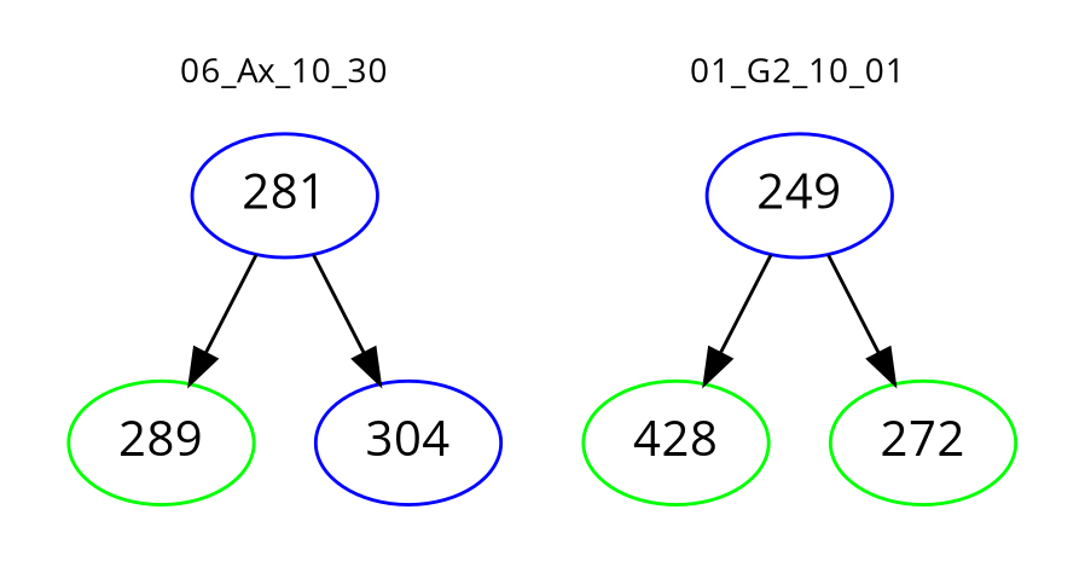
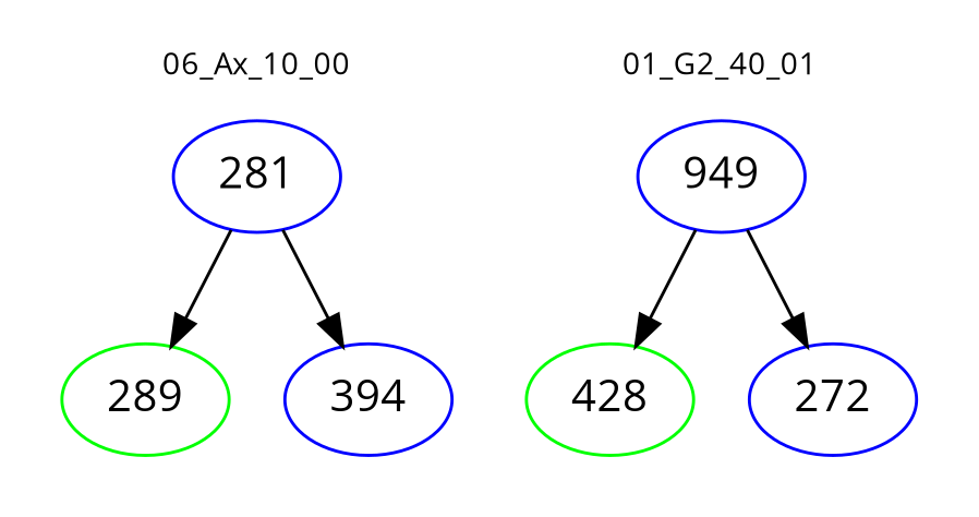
  digraph {
    fontname="Open Sans"
    node [color=blue fontname="Open Sans"]
    edge [color=black fontname="Open Sans"]
    n1 [label=281]
    n2 [color=green label=289]
-   n3 [label=304]
-   n4 [label=249]
+   n3 [label=394]
+   n4 [label=949]
    n5 [color=green label=428]
-   n6 [color=green label=272]
+   n6 [label=272]
    subgraph cluster_1 {
      color=white
      fontsize=10
-     label="06_Ax_10_30"
+     label="06_Ax_10_00"
      n1
      n2
      n3
    }
    subgraph cluster_2 {
      color=white
      fontsize=10
-     label="01_G2_10_01"
+     label="01_G2_40_01"
      n4
      n5
      n6
    }
    n1 -> n2
    n1 -> n3
    n4 -> n5
    n4 -> n6
  }
